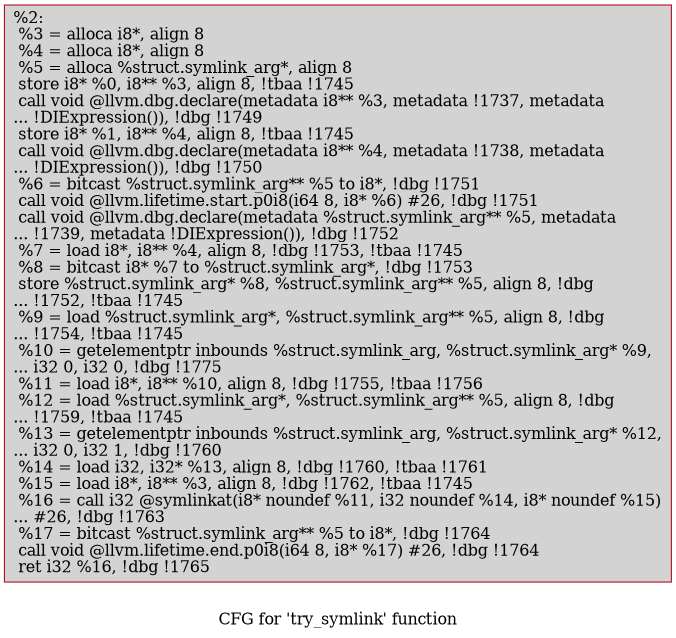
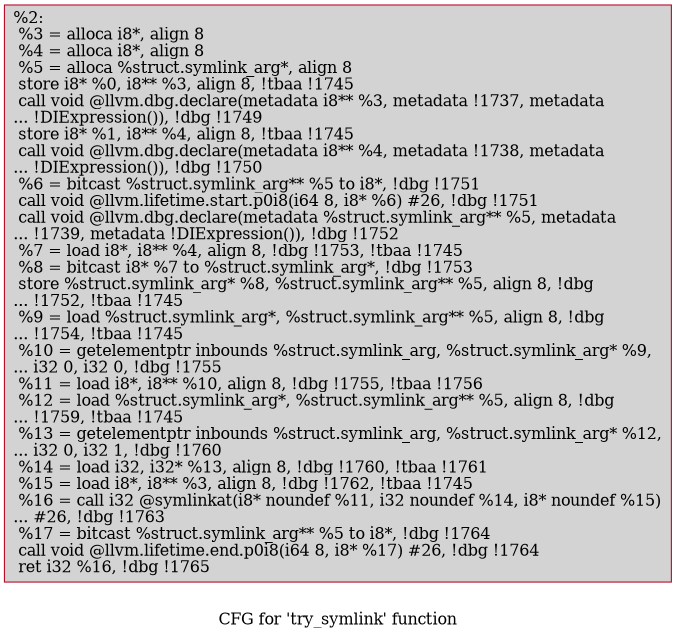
  digraph {
    label="CFG for 'try_symlink' function"
    rankdir=LR
-   n1 [color="#b70d28ff" fillcolor=lightgrey label="{%2:\l  %3 = alloca i8*, align 8\l  %4 = alloca i8*, align 8\l  %5 = alloca %struct.symlink_arg*, align 8\l  store i8* %0, i8** %3, align 8, !tbaa !1745\l  call void @llvm.dbg.declare(metadata i8** %3, metadata !1737, metadata\l... !DIExpression()), !dbg !1749\l  store i8* %1, i8** %4, align 8, !tbaa !1745\l  call void @llvm.dbg.declare(metadata i8** %4, metadata !1738, metadata\l... !DIExpression()), !dbg !1750\l  %6 = bitcast %struct.symlink_arg** %5 to i8*, !dbg !1751\l  call void @llvm.lifetime.start.p0i8(i64 8, i8* %6) #26, !dbg !1751\l  call void @llvm.dbg.declare(metadata %struct.symlink_arg** %5, metadata\l... !1739, metadata !DIExpression()), !dbg !1752\l  %7 = load i8*, i8** %4, align 8, !dbg !1753, !tbaa !1745\l  %8 = bitcast i8* %7 to %struct.symlink_arg*, !dbg !1753\l  store %struct.symlink_arg* %8, %struct.symlink_arg** %5, align 8, !dbg\l... !1752, !tbaa !1745\l  %9 = load %struct.symlink_arg*, %struct.symlink_arg** %5, align 8, !dbg\l... !1754, !tbaa !1745\l  %10 = getelementptr inbounds %struct.symlink_arg, %struct.symlink_arg* %9,\l... i32 0, i32 0, !dbg !1775\l  %11 = load i8*, i8** %10, align 8, !dbg !1755, !tbaa !1756\l  %12 = load %struct.symlink_arg*, %struct.symlink_arg** %5, align 8, !dbg\l... !1759, !tbaa !1745\l  %13 = getelementptr inbounds %struct.symlink_arg, %struct.symlink_arg* %12,\l... i32 0, i32 1, !dbg !1760\l  %14 = load i32, i32* %13, align 8, !dbg !1760, !tbaa !1761\l  %15 = load i8*, i8** %3, align 8, !dbg !1762, !tbaa !1745\l  %16 = call i32 @symlinkat(i8* noundef %11, i32 noundef %14, i8* noundef %15)\l... #26, !dbg !1763\l  %17 = bitcast %struct.symlink_arg** %5 to i8*, !dbg !1764\l  call void @llvm.lifetime.end.p0i8(i64 8, i8* %17) #26, !dbg !1764\l  ret i32 %16, !dbg !1765\l}" shape=record style=filled]
+   n1 [color="#b70d28ff" fillcolor=lightgrey label="{%2:\l  %3 = alloca i8*, align 8\l  %4 = alloca i8*, align 8\l  %5 = alloca %struct.symlink_arg*, align 8\l  store i8* %0, i8** %3, align 8, !tbaa !1745\l  call void @llvm.dbg.declare(metadata i8** %3, metadata !1737, metadata\l... !DIExpression()), !dbg !1749\l  store i8* %1, i8** %4, align 8, !tbaa !1745\l  call void @llvm.dbg.declare(metadata i8** %4, metadata !1738, metadata\l... !DIExpression()), !dbg !1750\l  %6 = bitcast %struct.symlink_arg** %5 to i8*, !dbg !1751\l  call void @llvm.lifetime.start.p0i8(i64 8, i8* %6) #26, !dbg !1751\l  call void @llvm.dbg.declare(metadata %struct.symlink_arg** %5, metadata\l... !1739, metadata !DIExpression()), !dbg !1752\l  %7 = load i8*, i8** %4, align 8, !dbg !1753, !tbaa !1745\l  %8 = bitcast i8* %7 to %struct.symlink_arg*, !dbg !1753\l  store %struct.symlink_arg* %8, %struct.symlink_arg** %5, align 8, !dbg\l... !1752, !tbaa !1745\l  %9 = load %struct.symlink_arg*, %struct.symlink_arg** %5, align 8, !dbg\l... !1754, !tbaa !1745\l  %10 = getelementptr inbounds %struct.symlink_arg, %struct.symlink_arg* %9,\l... i32 0, i32 0, !dbg !1755\l  %11 = load i8*, i8** %10, align 8, !dbg !1755, !tbaa !1756\l  %12 = load %struct.symlink_arg*, %struct.symlink_arg** %5, align 8, !dbg\l... !1759, !tbaa !1745\l  %13 = getelementptr inbounds %struct.symlink_arg, %struct.symlink_arg* %12,\l... i32 0, i32 1, !dbg !1760\l  %14 = load i32, i32* %13, align 8, !dbg !1760, !tbaa !1761\l  %15 = load i8*, i8** %3, align 8, !dbg !1762, !tbaa !1745\l  %16 = call i32 @symlinkat(i8* noundef %11, i32 noundef %14, i8* noundef %15)\l... #26, !dbg !1763\l  %17 = bitcast %struct.symlink_arg** %5 to i8*, !dbg !1764\l  call void @llvm.lifetime.end.p0i8(i64 8, i8* %17) #26, !dbg !1764\l  ret i32 %16, !dbg !1765\l}" shape=record style=filled]
  }
